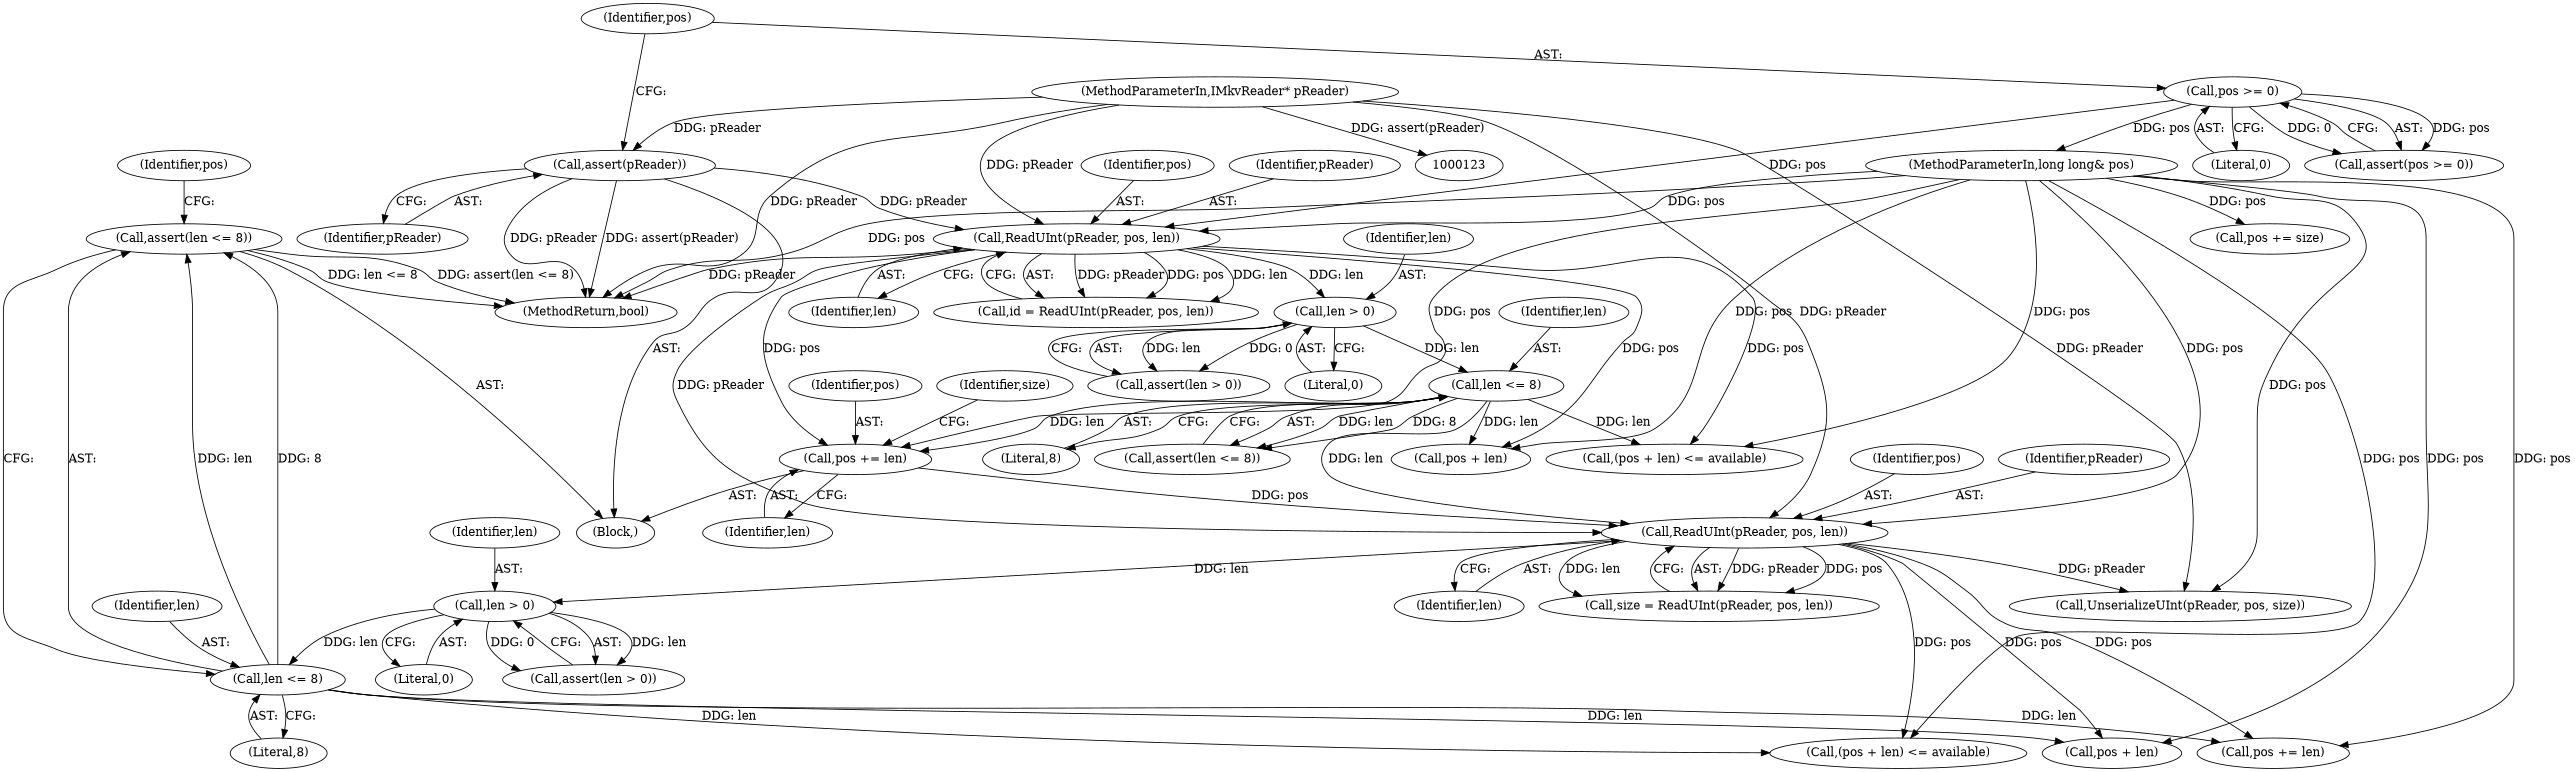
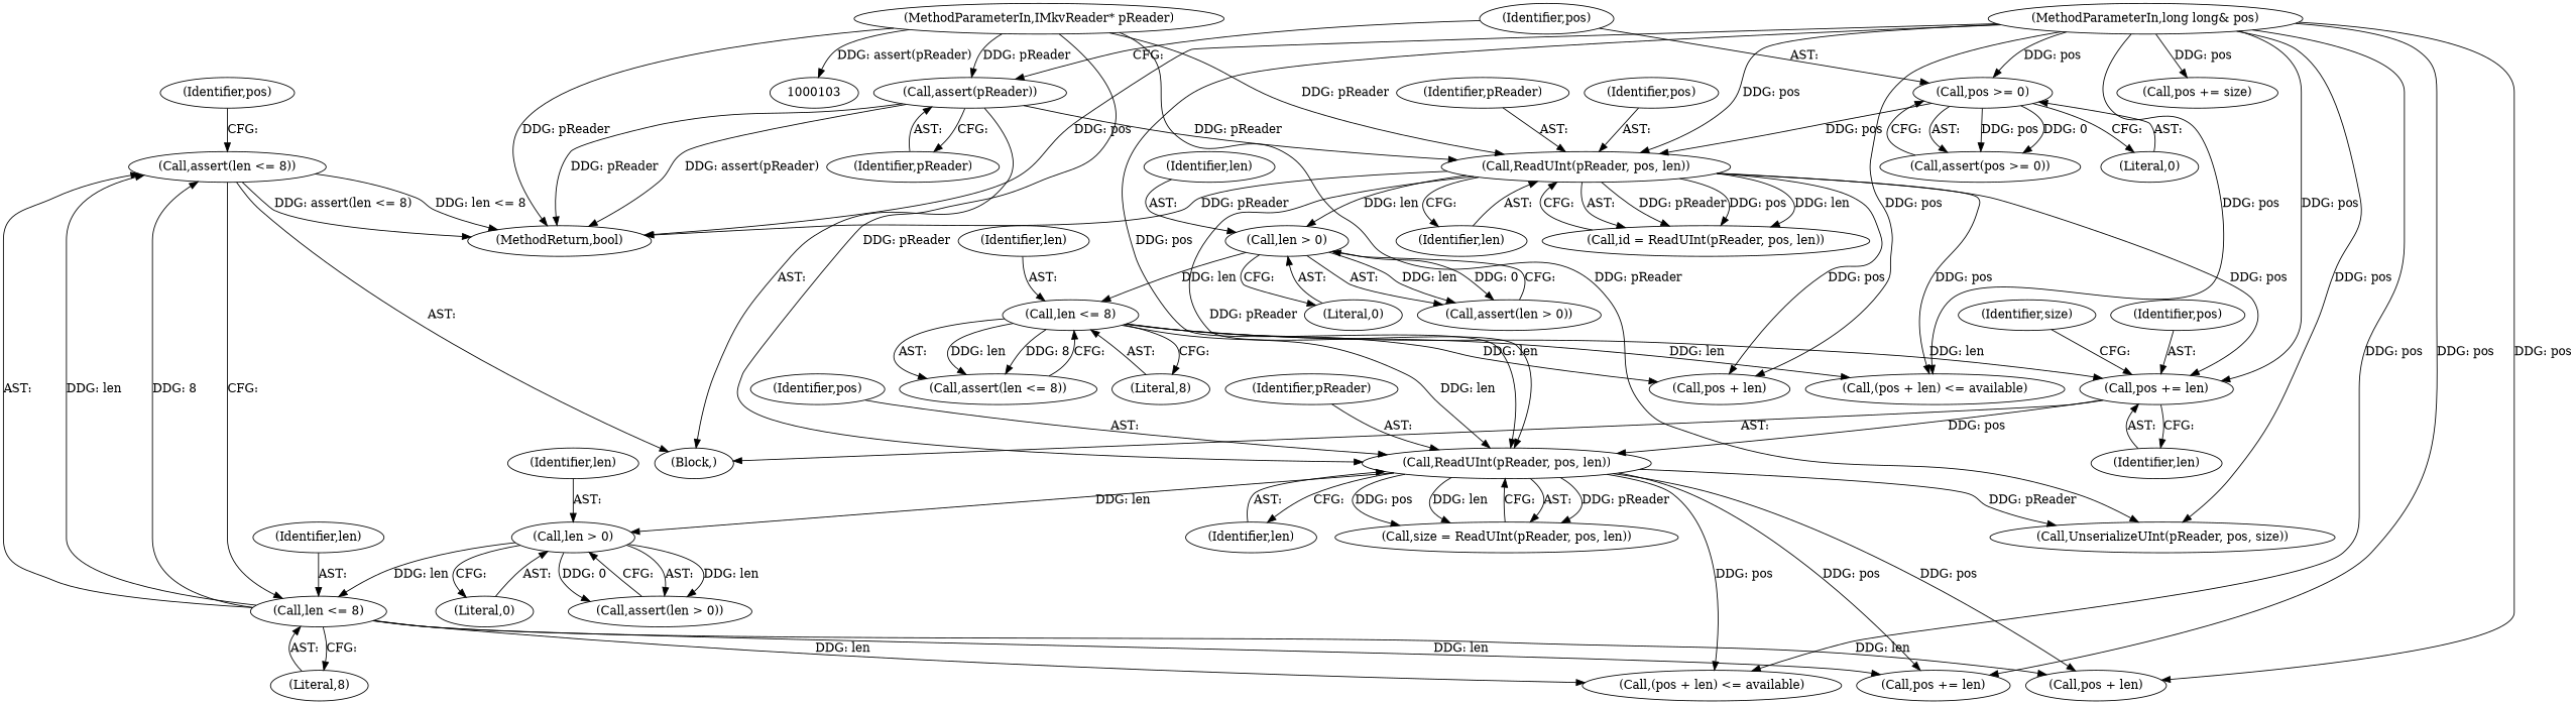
  digraph {
    n1 [label="(Call,assert(len <= 8))"]
    n2 [label="(Call,len <= 8)"]
    n3 [label="(MethodReturn,bool)"]
    n4 [label="(Block,)"]
    n5 [label="(Call,pos + len)"]
    n6 [label="(Call,pos += len)"]
    n7 [label="(Literal,8)"]
    n8 [label="(Call,(pos + len) <= available)"]
    n9 [label="(Call,len > 0)"]
    n10 [label="(Call,assert(len > 0))"]
    n11 [label="(Literal,0)"]
    n12 [label="(Call,ReadUInt(pReader, pos, len))"]
    n13 [label="(Call,UnserializeUInt(pReader, pos, size))"]
    n14 [label="(Identifier,len)"]
    n15 [label="(Call,size = ReadUInt(pReader, pos, len))"]
    n16 [label="(Call,ReadUInt(pReader, pos, len))"]
    n17 [label="(Call,pos += len)"]
    n18 [label="(Call,len > 0)"]
    n19 [label="(Call,pos + len)"]
    n20 [label="(Call,(pos + len) <= available)"]
    n21 [label="(Identifier,len)"]
    n22 [label="(Call,id = ReadUInt(pReader, pos, len))"]
    n23 [label="(Identifier,len)"]
    n24 [label="(Call,len <= 8)"]
    n25 [label="(Literal,0)"]
    n26 [label="(Call,assert(len > 0))"]
    n27 [label="(Call,assert(pReader))"]
    n28 [label="(Identifier,pReader)"]
    n29 [label="(MethodParameterIn,IMkvReader* pReader)"]
-   1000103 [label=1000123]
+   1000103
    n31 [label="(Call,pos >= 0)"]
    n32 [label="(Literal,0)"]
    n33 [label="(Call,assert(pos >= 0))"]
    n34 [label="(MethodParameterIn,long long& pos)"]
    n35 [label="(Call,pos += size)"]
    n36 [label="(Literal,8)"]
    n37 [label="(Call,assert(len <= 8))"]
    n38 [label="(Identifier,len)"]
    n39 [label="(Identifier,pos)"]
    n40 [label="(Identifier,pReader)"]
    n41 [label="(Identifier,pos)"]
    n42 [label="(Identifier,pos)"]
    n43 [label="(Identifier,pos)"]
    n44 [label="(Identifier,pos)"]
    n45 [label="(Identifier,len)"]
    n46 [label="(Identifier,len)"]
    n47 [label="(Identifier,len)"]
    n48 [label="(Identifier,pReader)"]
    n49 [label="(Identifier,size)"]
    n1 -> n2 [label="CFG: "]
    n1 -> n3 [label="DDG: len <= 8"]
    n1 -> n3 [label="DDG: assert(len <= 8)"]
    n1 -> n4 [label="AST: "]
    n2 -> n1 [label="AST: "]
    n2 -> n1 [label="DDG: len"]
    n2 -> n1 [label="DDG: 8"]
    n2 -> n5 [label="DDG: len"]
    n2 -> n6 [label="DDG: len"]
    n2 -> n7 [label="CFG: "]
    n2 -> n8 [label="DDG: len"]
    n7 -> n2 [label="AST: "]
    n9 -> n2 [label="DDG: len"]
    n9 -> n10 [label="AST: "]
    n9 -> n10 [label="DDG: len"]
    n9 -> n10 [label="DDG: 0"]
    n9 -> n11 [label="CFG: "]
    n10 -> n9 [label="CFG: "]
    n11 -> n9 [label="AST: "]
    n12 -> n5 [label="DDG: pos"]
    n12 -> n6 [label="DDG: pos"]
    n12 -> n8 [label="DDG: pos"]
    n12 -> n9 [label="DDG: len"]
    n12 -> n13 [label="DDG: pReader"]
    n12 -> n14 [label="CFG: "]
    n12 -> n15 [label="AST: "]
    n12 -> n15 [label="DDG: pReader"]
    n12 -> n15 [label="DDG: pos"]
    n12 -> n15 [label="DDG: len"]
    n14 -> n12 [label="AST: "]
    n15 -> n12 [label="CFG: "]
    n16 -> n3 [label="DDG: pReader"]
    n16 -> n12 [label="DDG: pReader"]
    n16 -> n17 [label="DDG: pos"]
    n16 -> n18 [label="DDG: len"]
    n16 -> n19 [label="DDG: pos"]
    n16 -> n20 [label="DDG: pos"]
    n16 -> n21 [label="CFG: "]
    n16 -> n22 [label="AST: "]
    n16 -> n22 [label="DDG: pReader"]
    n16 -> n22 [label="DDG: pos"]
    n16 -> n22 [label="DDG: len"]
    n17 -> n4 [label="AST: "]
    n17 -> n12 [label="DDG: pos"]
    n17 -> n23 [label="CFG: "]
    n18 -> n24 [label="DDG: len"]
    n18 -> n25 [label="CFG: "]
    n18 -> n26 [label="AST: "]
    n18 -> n26 [label="DDG: len"]
    n18 -> n26 [label="DDG: 0"]
    n21 -> n16 [label="AST: "]
    n22 -> n16 [label="CFG: "]
    n23 -> n17 [label="AST: "]
    n24 -> n12 [label="DDG: len"]
    n24 -> n17 [label="DDG: len"]
    n24 -> n19 [label="DDG: len"]
    n24 -> n20 [label="DDG: len"]
    n24 -> n36 [label="CFG: "]
    n24 -> n37 [label="AST: "]
    n24 -> n37 [label="DDG: len"]
    n24 -> n37 [label="DDG: 8"]
    n25 -> n18 [label="AST: "]
    n26 -> n18 [label="CFG: "]
    n27 -> n3 [label="DDG: pReader"]
    n27 -> n3 [label="DDG: assert(pReader)"]
    n27 -> n4 [label="AST: "]
    n27 -> n16 [label="DDG: pReader"]
    n27 -> n28 [label="CFG: "]
    n28 -> n27 [label="AST: "]
    n29 -> n3 [label="DDG: pReader"]
    n29 -> n12 [label="DDG: pReader"]
    n29 -> n13 [label="DDG: pReader"]
    n29 -> n16 [label="DDG: pReader"]
    n29 -> n27 [label="DDG: pReader"]
    n29 -> 1000103 [label="DDG: assert(pReader)"]
    n31 -> n16 [label="DDG: pos"]
    n31 -> n32 [label="CFG: "]
    n31 -> n33 [label="AST: "]
    n31 -> n33 [label="DDG: pos"]
    n31 -> n33 [label="DDG: 0"]
    n32 -> n31 [label="AST: "]
    n33 -> n31 [label="CFG: "]
    n34 -> n3 [label="DDG: pos"]
    n34 -> n5 [label="DDG: pos"]
    n34 -> n6 [label="DDG: pos"]
    n34 -> n8 [label="DDG: pos"]
    n34 -> n12 [label="DDG: pos"]
    n34 -> n13 [label="DDG: pos"]
    n34 -> n16 [label="DDG: pos"]
    n34 -> n17 [label="DDG: pos"]
    n34 -> n19 [label="DDG: pos"]
    n34 -> n20 [label="DDG: pos"]
-   n31 -> n34 [label="DDG: pos"]
+   n34 -> n31 [label="DDG: pos"]
    n34 -> n35 [label="DDG: pos"]
    n36 -> n24 [label="AST: "]
    n37 -> n24 [label="CFG: "]
    n38 -> n9 [label="AST: "]
    n39 -> n27 [label="CFG: "]
    n39 -> n31 [label="AST: "]
    n40 -> n16 [label="AST: "]
    n41 -> n1 [label="CFG: "]
    n42 -> n17 [label="AST: "]
    n43 -> n16 [label="AST: "]
    n44 -> n12 [label="AST: "]
    n45 -> n2 [label="AST: "]
    n46 -> n24 [label="AST: "]
    n47 -> n18 [label="AST: "]
    n48 -> n12 [label="AST: "]
    n49 -> n17 [label="CFG: "]
  }
